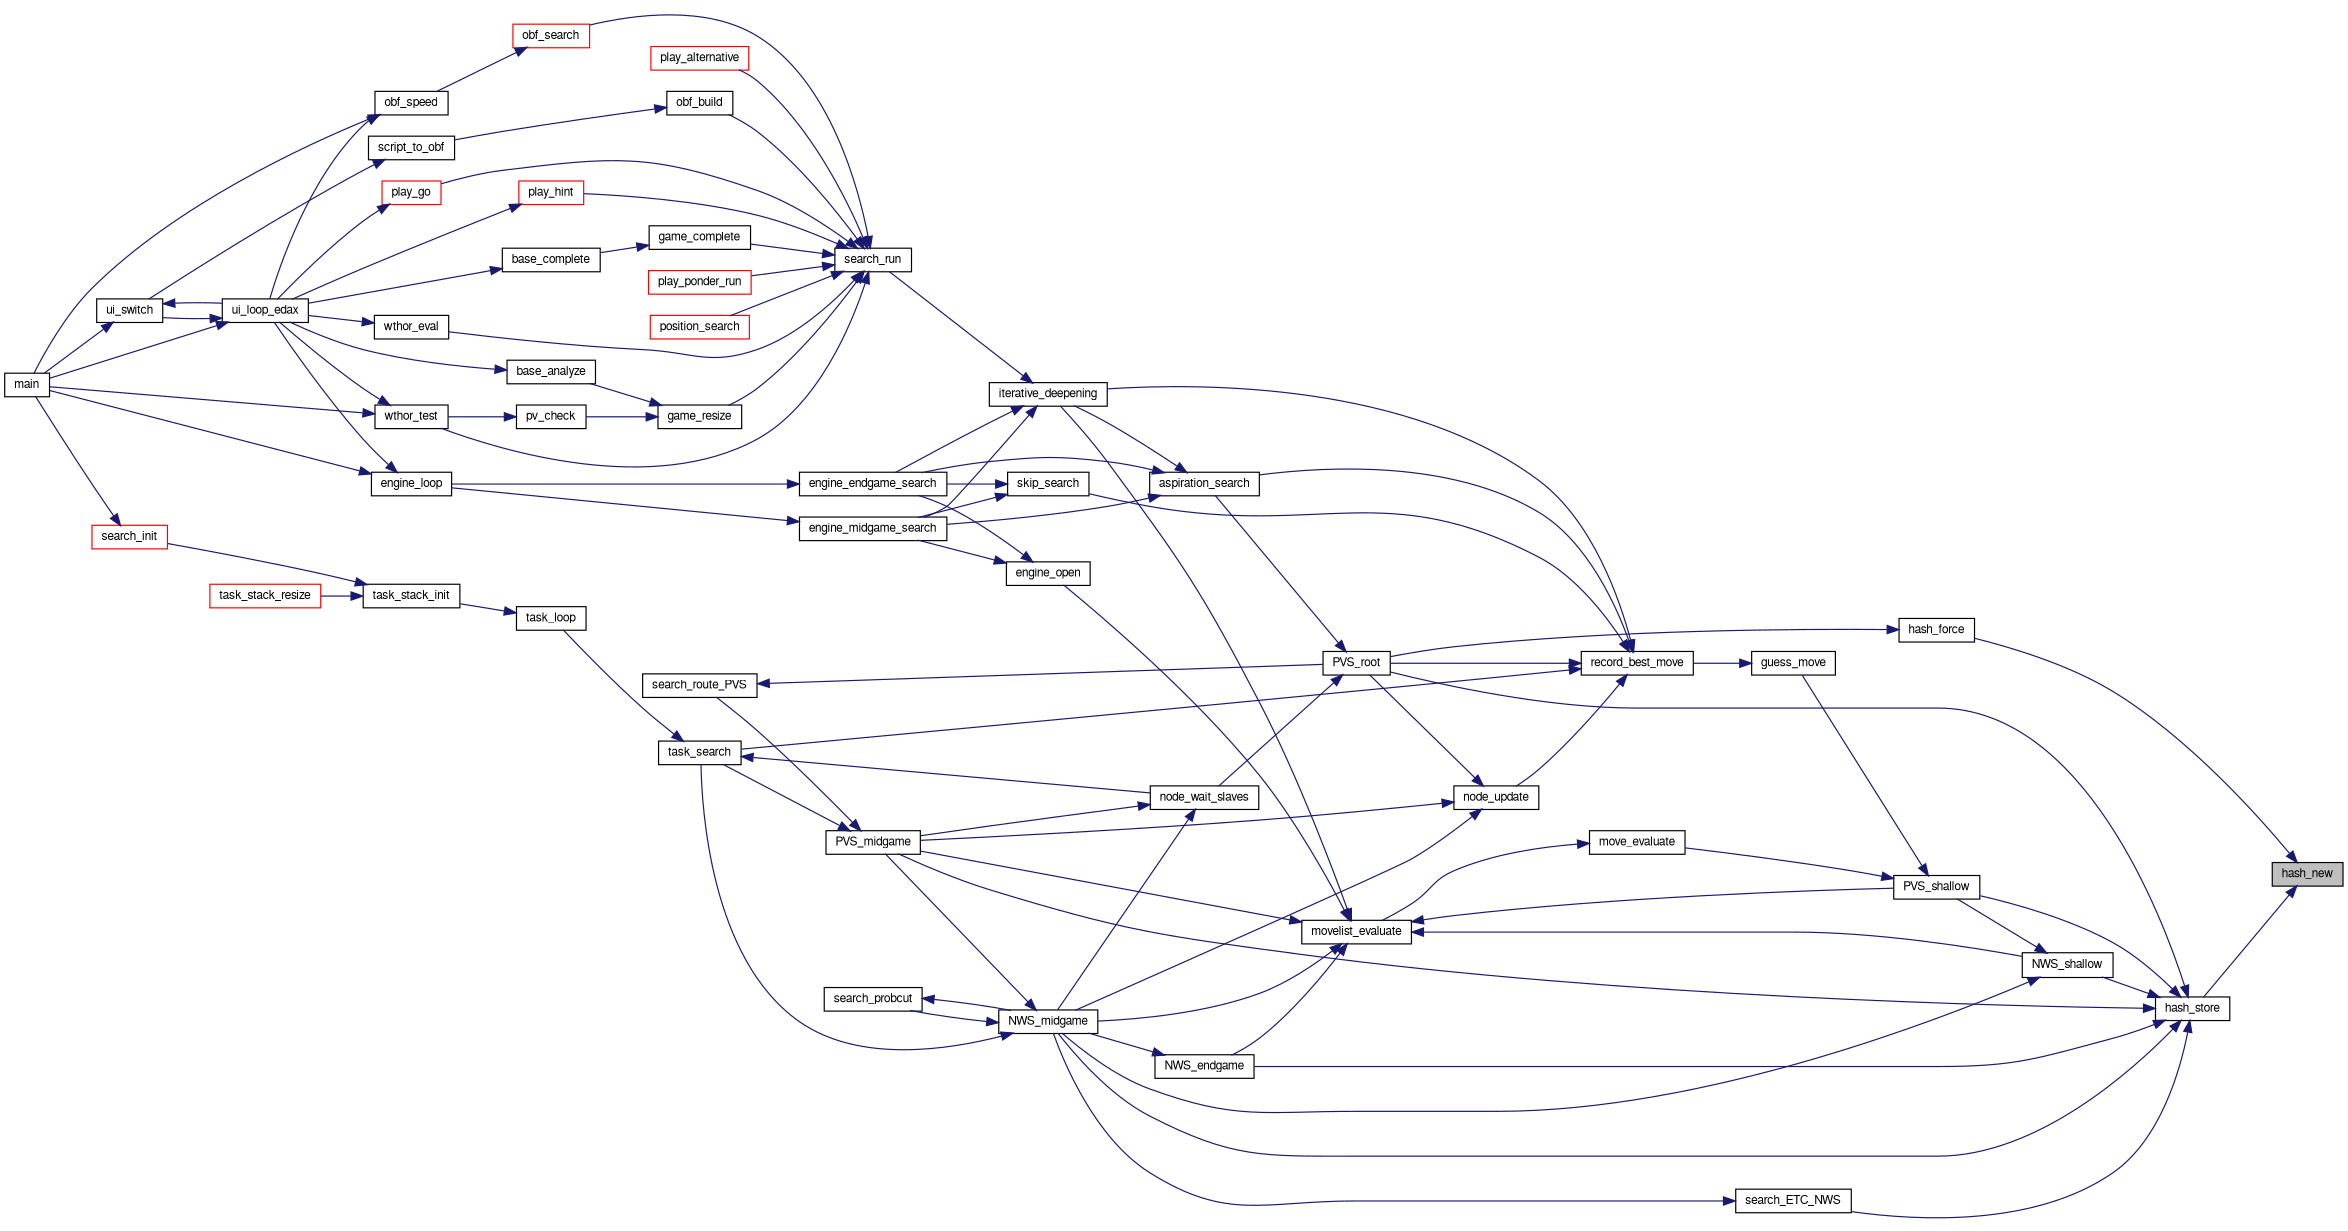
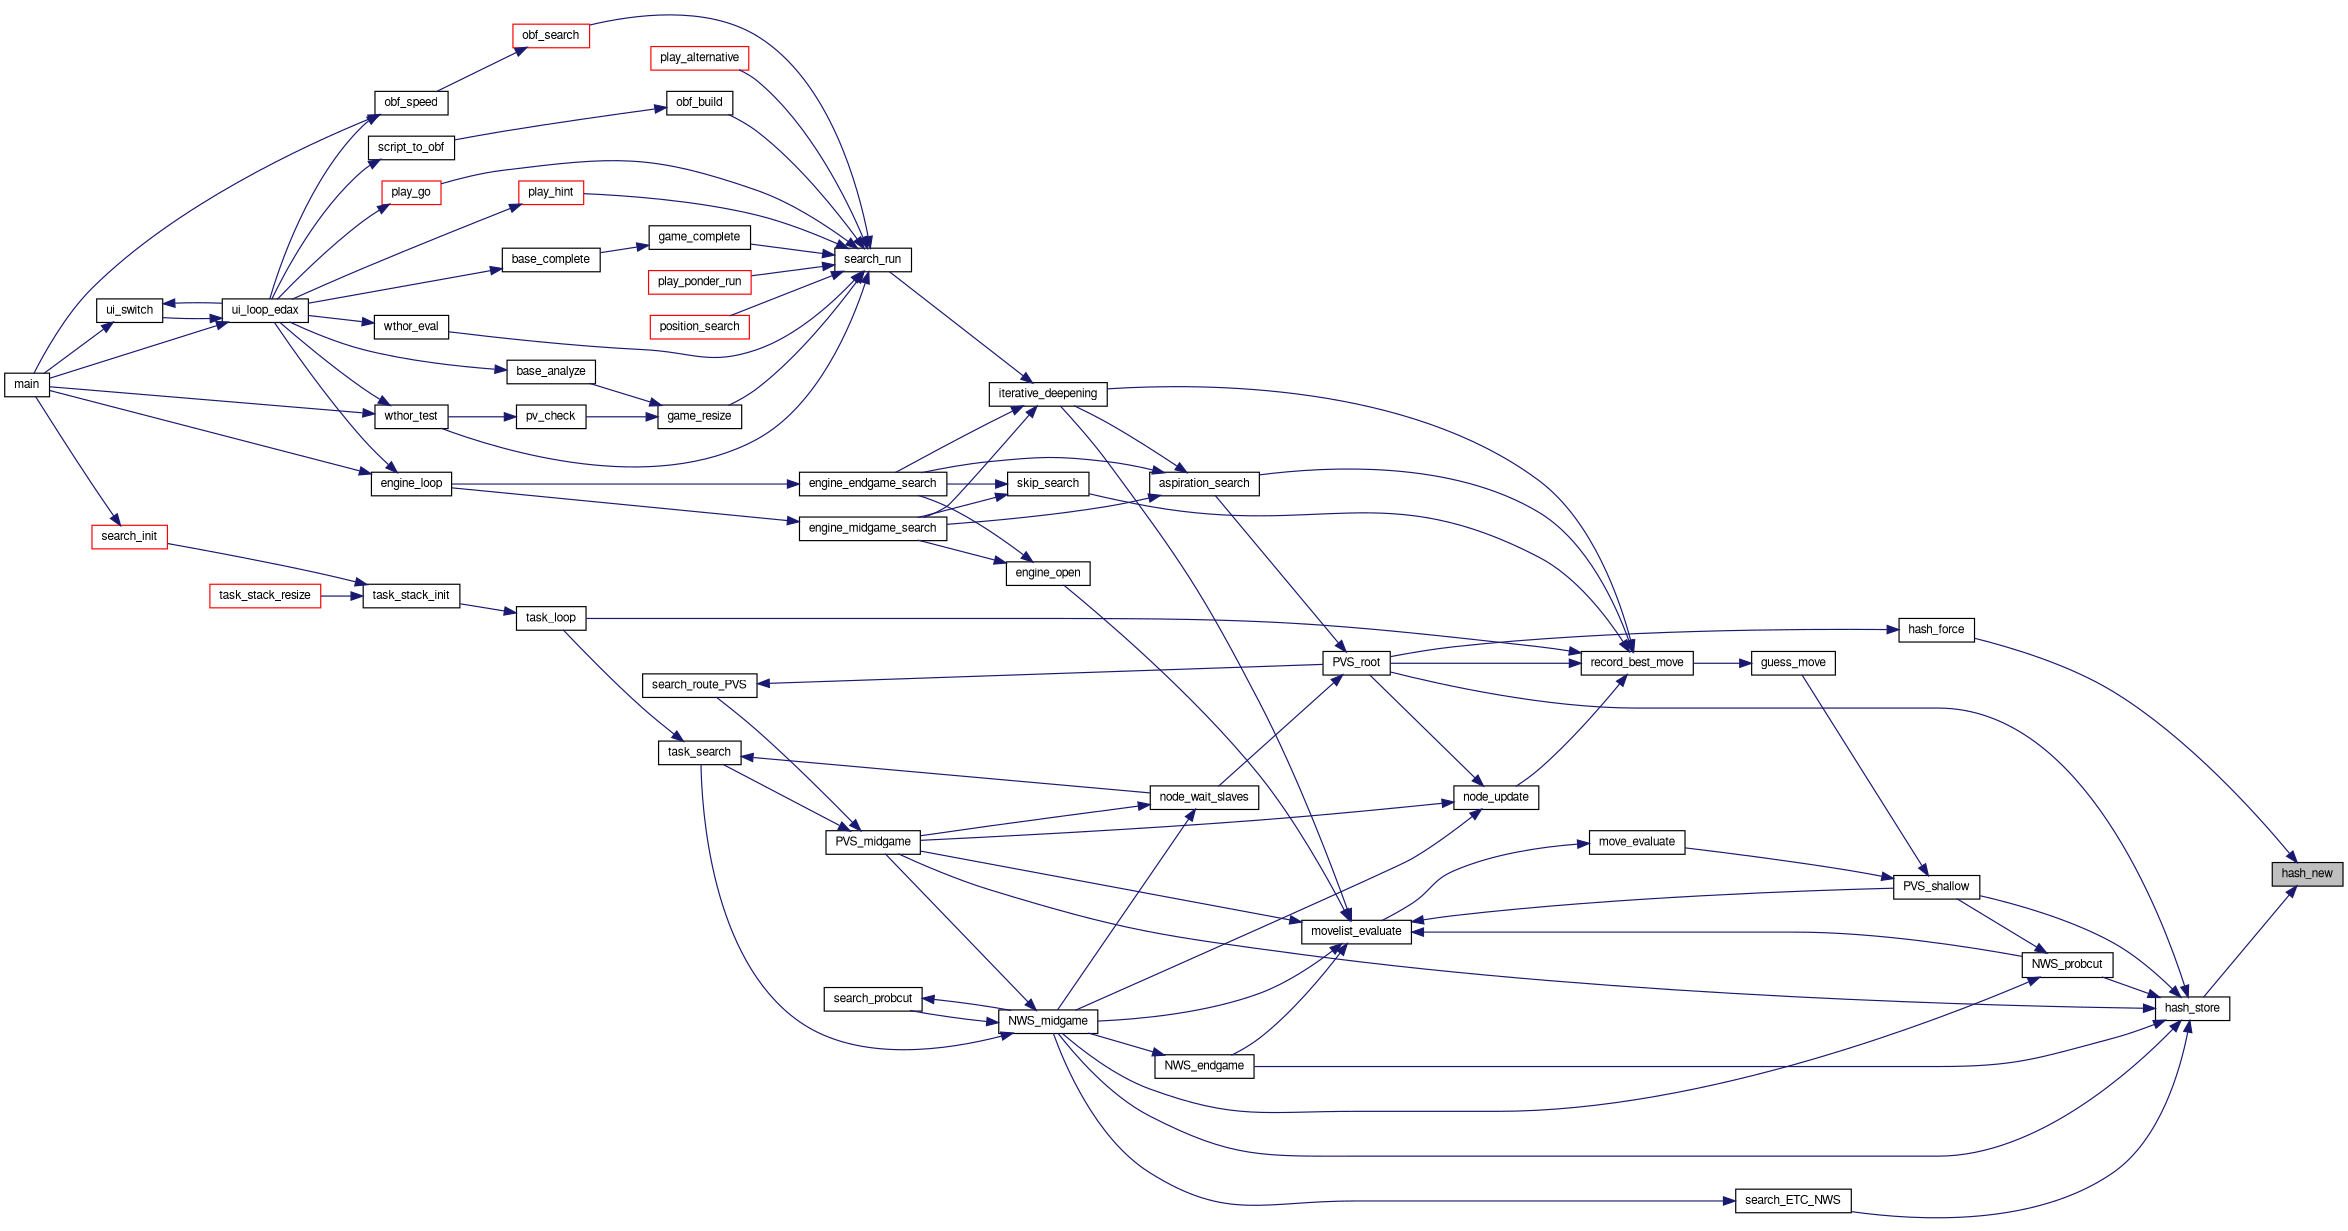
  digraph {
    rankdir=RL
    node [color=black fontname=FreeSans fontsize=10 shape=record]
    edge [color=midnightblue dir=back fontname=FreeSans fontsize=10 labelfontname=FreeSans labelfontsize=10 style=solid]
    n1 [fillcolor=grey75 fontcolor=black height=0.2 label=hash_new style=filled width=0.4]
    n2 [height=0.2 label=hash_force width=0.4]
    n3 [height=0.2 label=hash_store width=0.4]
    n4 [height=0.2 label=PVS_root width=0.4]
    n5 [height=0.2 label=NWS_endgame width=0.4]
    n6 [height=0.2 label=NWS_midgame width=0.4]
    n7 [height=0.2 label=PVS_midgame width=0.4]
-   n8 [height=0.2 label=NWS_shallow width=0.4]
+   n8 [height=0.2 label=NWS_probcut width=0.4]
    n9 [height=0.2 label=PVS_shallow width=0.4]
    n10 [height=0.2 label=search_ETC_NWS width=0.4]
    n11 [height=0.2 label=aspiration_search width=0.4]
    n12 [height=0.2 label=node_wait_slaves width=0.4]
    n13 [height=0.2 label=engine_endgame_search width=0.4]
    n14 [height=0.2 label=engine_midgame_search width=0.4]
    n15 [height=0.2 label=iterative_deepening width=0.4]
    n16 [height=0.2 label=engine_loop width=0.4]
    n17 [height=0.2 label=search_run width=0.4]
    n18 [height=0.2 label=main width=0.4]
    n19 [height=0.2 label=ui_loop_edax width=0.4]
    n20 [height=0.2 label=ui_switch width=0.4]
    n21 [height=0.2 label=game_resize width=0.4]
    n22 [height=0.2 label=wthor_test width=0.4]
    n23 [height=0.2 label=game_complete width=0.4]
    n24 [height=0.2 label=obf_build width=0.4]
    n25 [color=red height=0.2 label=obf_search width=0.4]
    n26 [color=red height=0.2 label=play_alternative width=0.4]
    n27 [color=red height=0.2 label=play_go width=0.4]
    n28 [color=red height=0.2 label=play_hint width=0.4]
    n29 [color=red height=0.2 label=play_ponder_run width=0.4]
    n30 [color=red height=0.2 label=position_search width=0.4]
    n31 [height=0.2 label=wthor_eval width=0.4]
    n32 [height=0.2 label=base_analyze width=0.4]
    n33 [height=0.2 label=pv_check width=0.4]
    n34 [height=0.2 label=base_complete width=0.4]
    n35 [height=0.2 label=script_to_obf width=0.4]
    n36 [height=0.2 label=obf_speed width=0.4]
    n37 [height=0.2 label=task_search width=0.4]
    n38 [height=0.2 label=search_probcut width=0.4]
    n39 [height=0.2 label=search_route_PVS width=0.4]
    n40 [height=0.2 label=guess_move width=0.4]
    n41 [height=0.2 label=move_evaluate width=0.4]
    n42 [height=0.2 label=task_loop width=0.4]
    n43 [height=0.2 label=task_stack_init width=0.4]
    n44 [color=red height=0.2 label=search_init width=0.4]
    n45 [color=red height=0.2 label=task_stack_resize width=0.4]
    n46 [height=0.2 label=record_best_move width=0.4]
    n47 [height=0.2 label=movelist_evaluate width=0.4]
    n48 [height=0.2 label=node_update width=0.4]
    n49 [height=0.2 label=skip_search width=0.4]
    n50 [height=0.2 label=engine_open width=0.4]
    n1 -> n2
    n1 -> n3
    n2 -> n4
    n3 -> n4
    n3 -> n5
    n3 -> n6
    n3 -> n7
    n3 -> n8
    n3 -> n9
    n3 -> n10
    n4 -> n11
    n4 -> n12
    n5 -> n6
    n6 -> n7
    n6 -> n37
    n6 -> n38
    n7 -> n37
    n7 -> n39
    n8 -> n6
    n8 -> n9
    n9 -> n40
    n9 -> n41
    n10 -> n6
    n11 -> n13
    n11 -> n14
    n11 -> n15
    n12 -> n6
    n12 -> n7
    n13 -> n16
    n14 -> n16
    n15 -> n13
    n15 -> n14
    n15 -> n17
    n16 -> n18
    n16 -> n19
    n17 -> n21
    n17 -> n22
    n17 -> n23
    n17 -> n24
    n17 -> n25
    n17 -> n26
    n17 -> n27
    n17 -> n28
    n17 -> n29
    n17 -> n30
    n17 -> n31
    n19 -> n18
    n19 -> n20
    n20 -> n18
    n20 -> n19
    n21 -> n32
    n21 -> n33
    n22 -> n18
    n22 -> n19
    n23 -> n34
    n24 -> n35
    n25 -> n36
    n27 -> n19
    n28 -> n19
    n31 -> n19
    n32 -> n19
    n33 -> n22
    n34 -> n19
-   n35 -> n20
+   n35 -> n19
    n36 -> n18
    n36 -> n19
    n37 -> n12
    n37 -> n42
    n38 -> n6
    n39 -> n4
    n40 -> n46
    n41 -> n47
    n42 -> n43
    n43 -> n44
    n43 -> n45
    n44 -> n18
    n46 -> n4
    n46 -> n11
    n46 -> n15
-   n46 -> n37
+   n46 -> n42
    n46 -> n48
    n46 -> n49
    n47 -> n5
    n47 -> n6
    n47 -> n7
    n47 -> n8
    n47 -> n9
    n47 -> n15
    n47 -> n50
    n48 -> n4
    n48 -> n6
    n48 -> n7
    n49 -> n13
    n49 -> n14
    n50 -> n13
    n50 -> n14
  }
